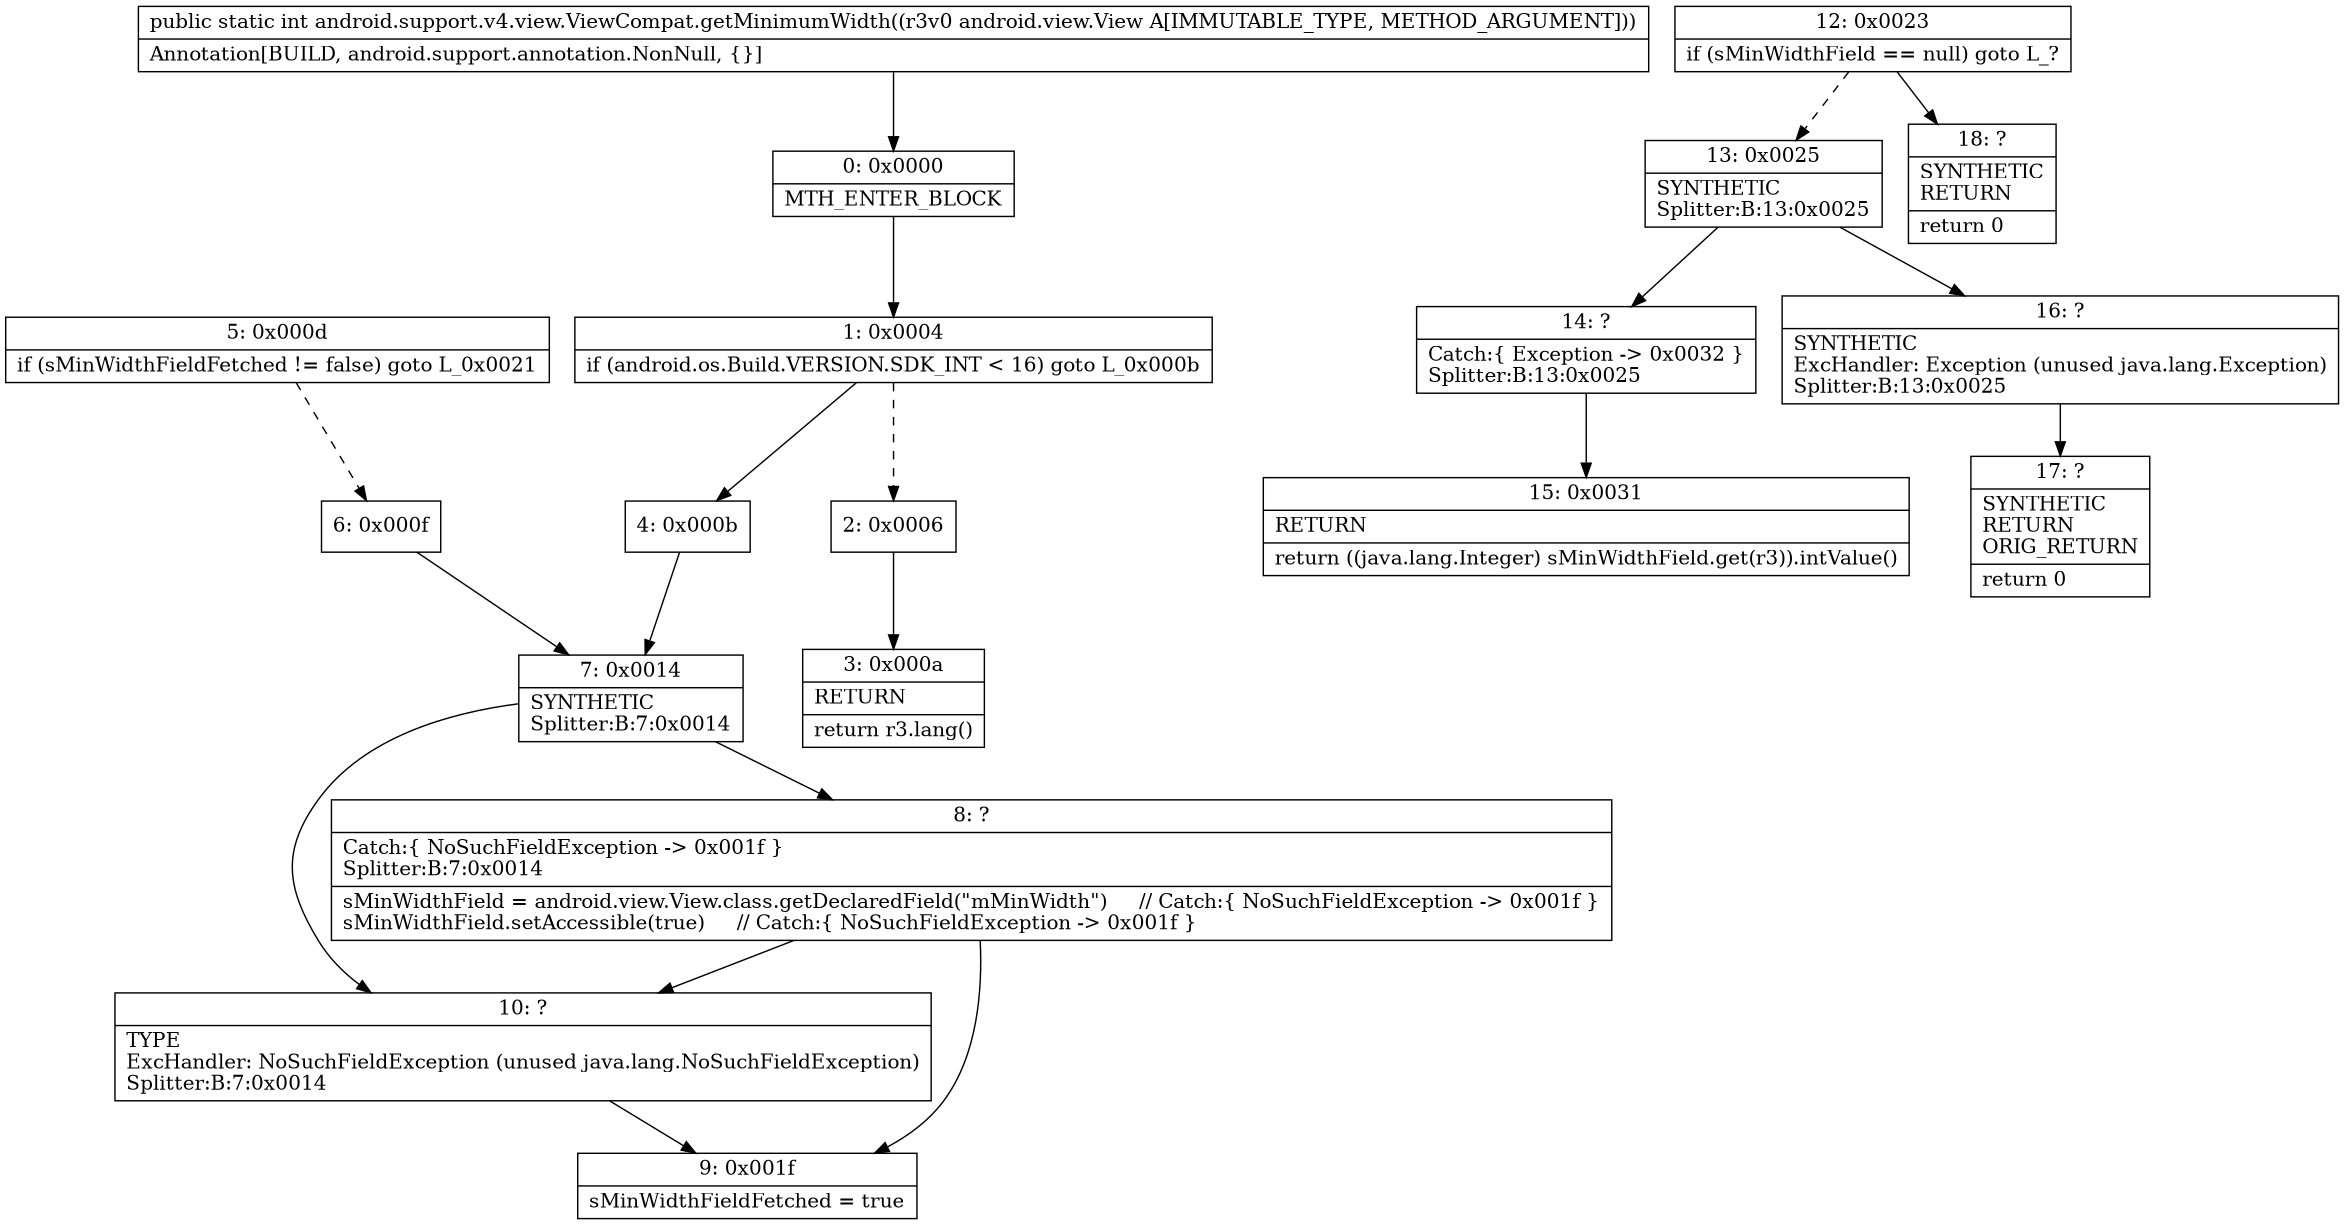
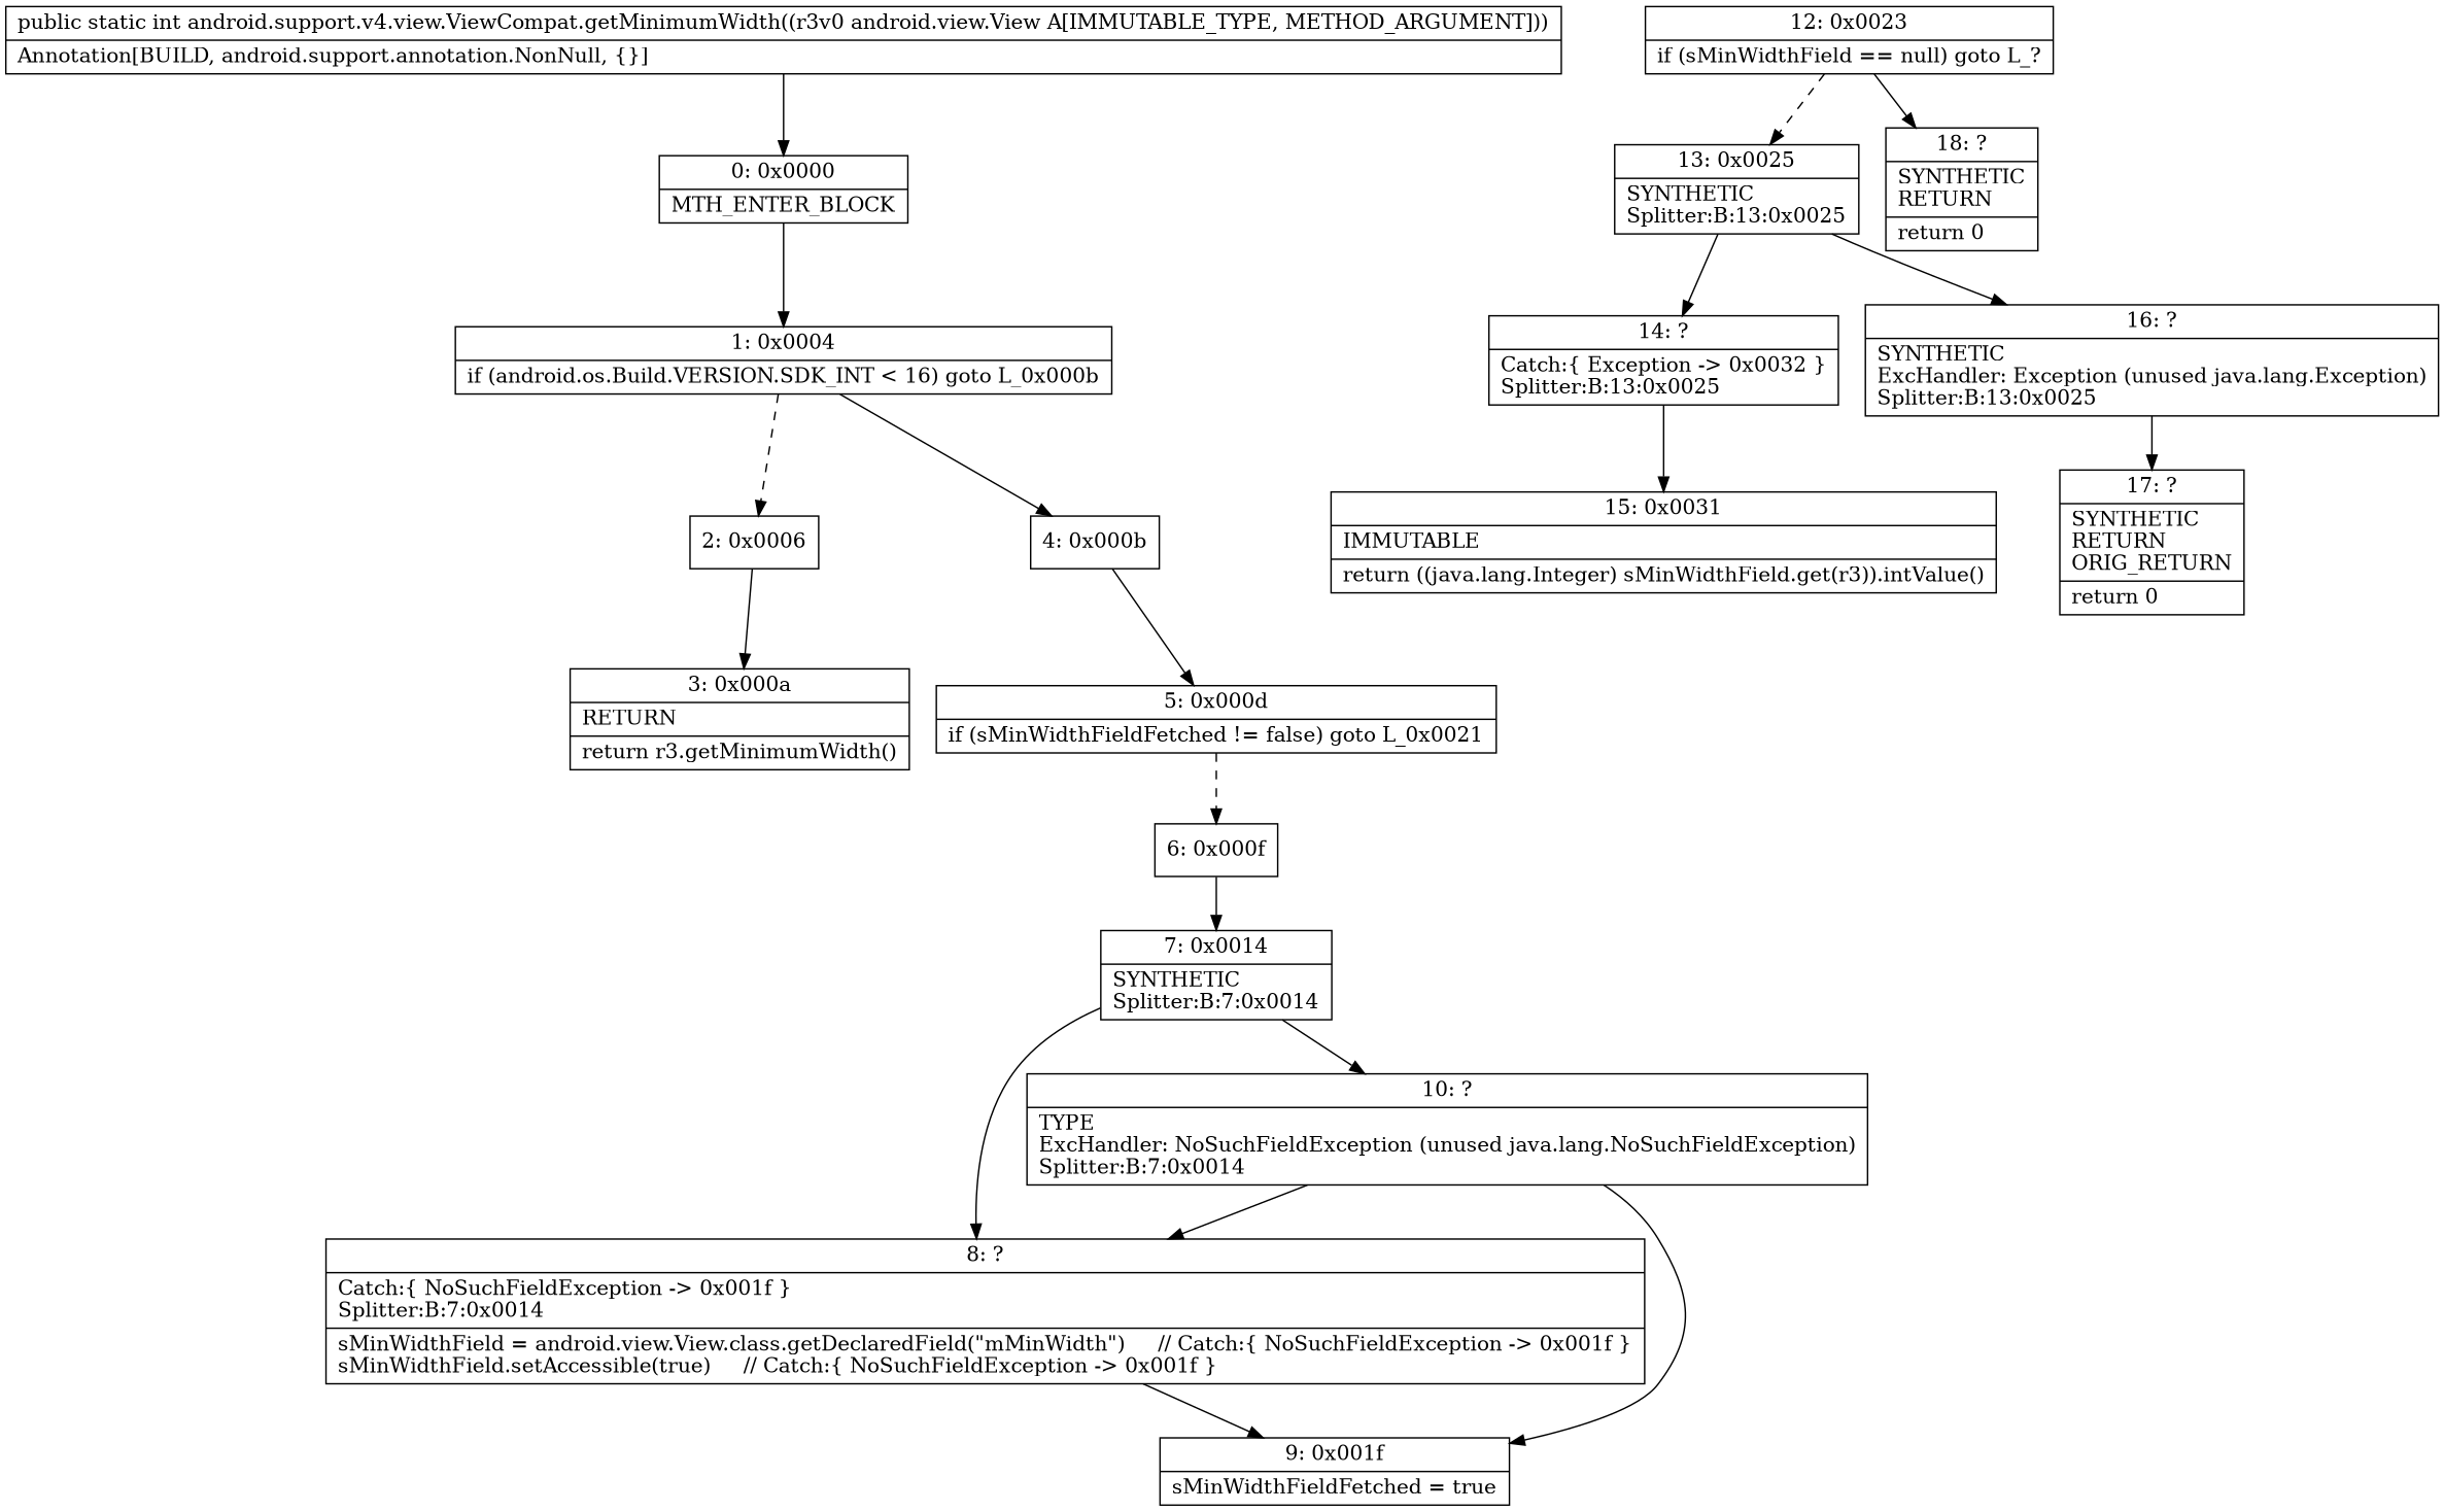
  digraph {
    node [shape=record]
    n1 [label="{0\:\ 0x0000|MTH_ENTER_BLOCK\l}"]
    n2 [label="{1\:\ 0x0004|if (android.os.Build.VERSION.SDK_INT \< 16) goto L_0x000b\l}"]
    n3 [label="{2\:\ 0x0006}"]
    n4 [label="{4\:\ 0x000b}"]
-   n5 [label="{3\:\ 0x000a|RETURN\l|return r3.lang()\l}"]
+   n5 [label="{3\:\ 0x000a|RETURN\l|return r3.getMinimumWidth()\l}"]
    n6 [label="{5\:\ 0x000d|if (sMinWidthFieldFetched != false) goto L_0x0021\l}"]
    n7 [label="{6\:\ 0x000f}"]
    n8 [label="{7\:\ 0x0014|SYNTHETIC\lSplitter:B:7:0x0014\l}"]
    n9 [label="{8\:\ ?|Catch:\{ NoSuchFieldException \-\> 0x001f \}\lSplitter:B:7:0x0014\l|sMinWidthField = android.view.View.class.getDeclaredField(\"mMinWidth\")     \/\/ Catch:\{ NoSuchFieldException \-\> 0x001f \}\lsMinWidthField.setAccessible(true)     \/\/ Catch:\{ NoSuchFieldException \-\> 0x001f \}\l}"]
    n10 [label="{10\:\ ?|TYPE\lExcHandler: NoSuchFieldException (unused java.lang.NoSuchFieldException)\lSplitter:B:7:0x0014\l}"]
    n11 [label="{9\:\ 0x001f|sMinWidthFieldFetched = true\l}"]
    n12 [label="{12\:\ 0x0023|if (sMinWidthField == null) goto L_?\l}"]
    n13 [label="{13\:\ 0x0025|SYNTHETIC\lSplitter:B:13:0x0025\l}"]
    n14 [label="{18\:\ ?|SYNTHETIC\lRETURN\l|return 0\l}"]
    n15 [label="{14\:\ ?|Catch:\{ Exception \-\> 0x0032 \}\lSplitter:B:13:0x0025\l}"]
    n16 [label="{16\:\ ?|SYNTHETIC\lExcHandler: Exception (unused java.lang.Exception)\lSplitter:B:13:0x0025\l}"]
-   n17 [label="{15\:\ 0x0031|RETURN\l|return ((java.lang.Integer) sMinWidthField.get(r3)).intValue()\l}"]
+   n17 [label="{15\:\ 0x0031|IMMUTABLE\l|return ((java.lang.Integer) sMinWidthField.get(r3)).intValue()\l}"]
    n18 [label="{17\:\ ?|SYNTHETIC\lRETURN\lORIG_RETURN\l|return 0\l}"]
    n19 [label="{public static int android.support.v4.view.ViewCompat.getMinimumWidth((r3v0 android.view.View A[IMMUTABLE_TYPE, METHOD_ARGUMENT]))  | Annotation[BUILD, android.support.annotation.NonNull, \{\}]\l}"]
    n1 -> n2
    n2 -> n3 [style=dashed]
    n2 -> n4
    n3 -> n5
-   n4 -> n8
+   n4 -> n6
    n6 -> n7 [style=dashed]
    n7 -> n8
    n8 -> n9
    n8 -> n10
-   n9 -> n10
+   n10 -> n9
    n9 -> n11
    n10 -> n11
    n12 -> n13 [style=dashed]
    n12 -> n14
    n13 -> n15
    n13 -> n16
    n15 -> n17
    n16 -> n18
    n19 -> n1
  }
